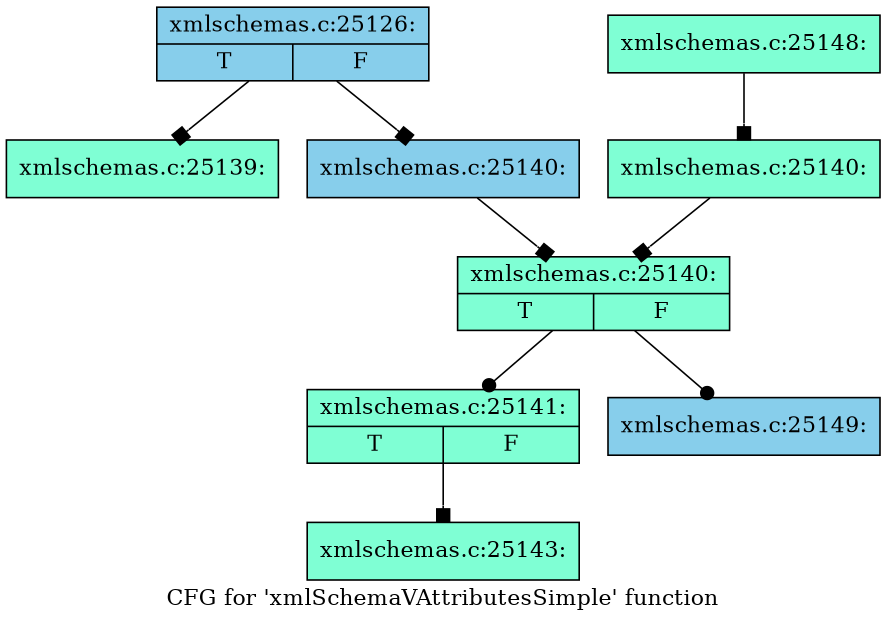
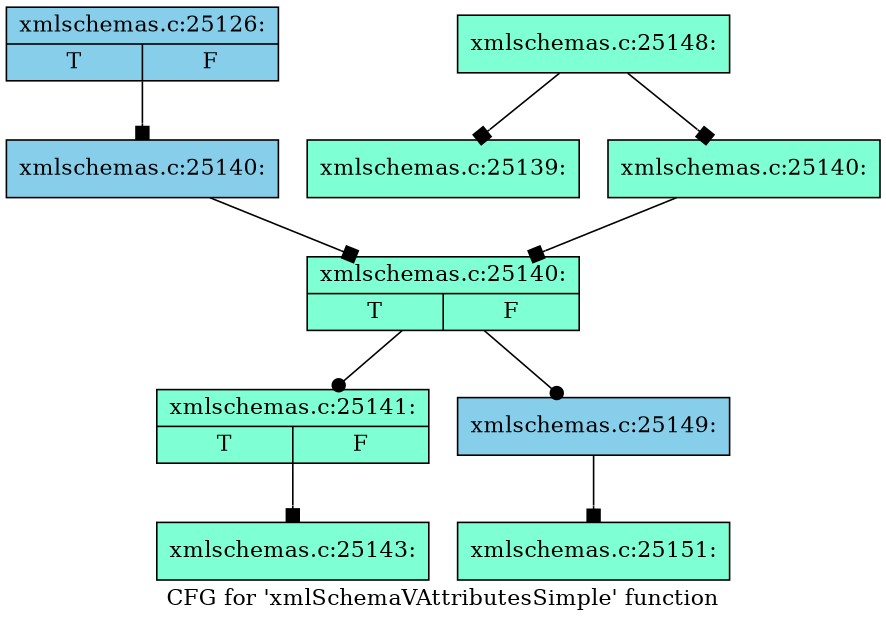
  digraph {
    label="CFG for 'xmlSchemaVAttributesSimple' function"
    node [fillcolor=aquamarine shape=record style=filled]
    edge [arrowhead=box]
    n1 [fillcolor=skyblue label="{xmlschemas.c:25126:|{<s0>T|<s1>F}}"]
    n2 [label="{xmlschemas.c:25139:}"]
    n3 [fillcolor=skyblue label="{xmlschemas.c:25140:}"]
    n4 [label="{xmlschemas.c:25140:|{<s0>T|<s1>F}}"]
+   n5 [label="{xmlschemas.c:25151:}"]
    n6 [label="{xmlschemas.c:25141:|{<s0>T|<s1>F}}"]
    n7 [fillcolor=skyblue label="{xmlschemas.c:25149:}"]
    n8 [label="{xmlschemas.c:25143:}"]
    n9 [label="{xmlschemas.c:25148:}"]
    n10 [label="{xmlschemas.c:25140:}"]
-   n1 -> n2
+   n9 -> n2
    n1 -> n3
    n3 -> n4
    n4 -> n6 [arrowhead=dot]
    n4 -> n7 [arrowhead=dot]
    n6 -> n8
+   n7 -> n5
    n9 -> n10
    n10 -> n4
  }
